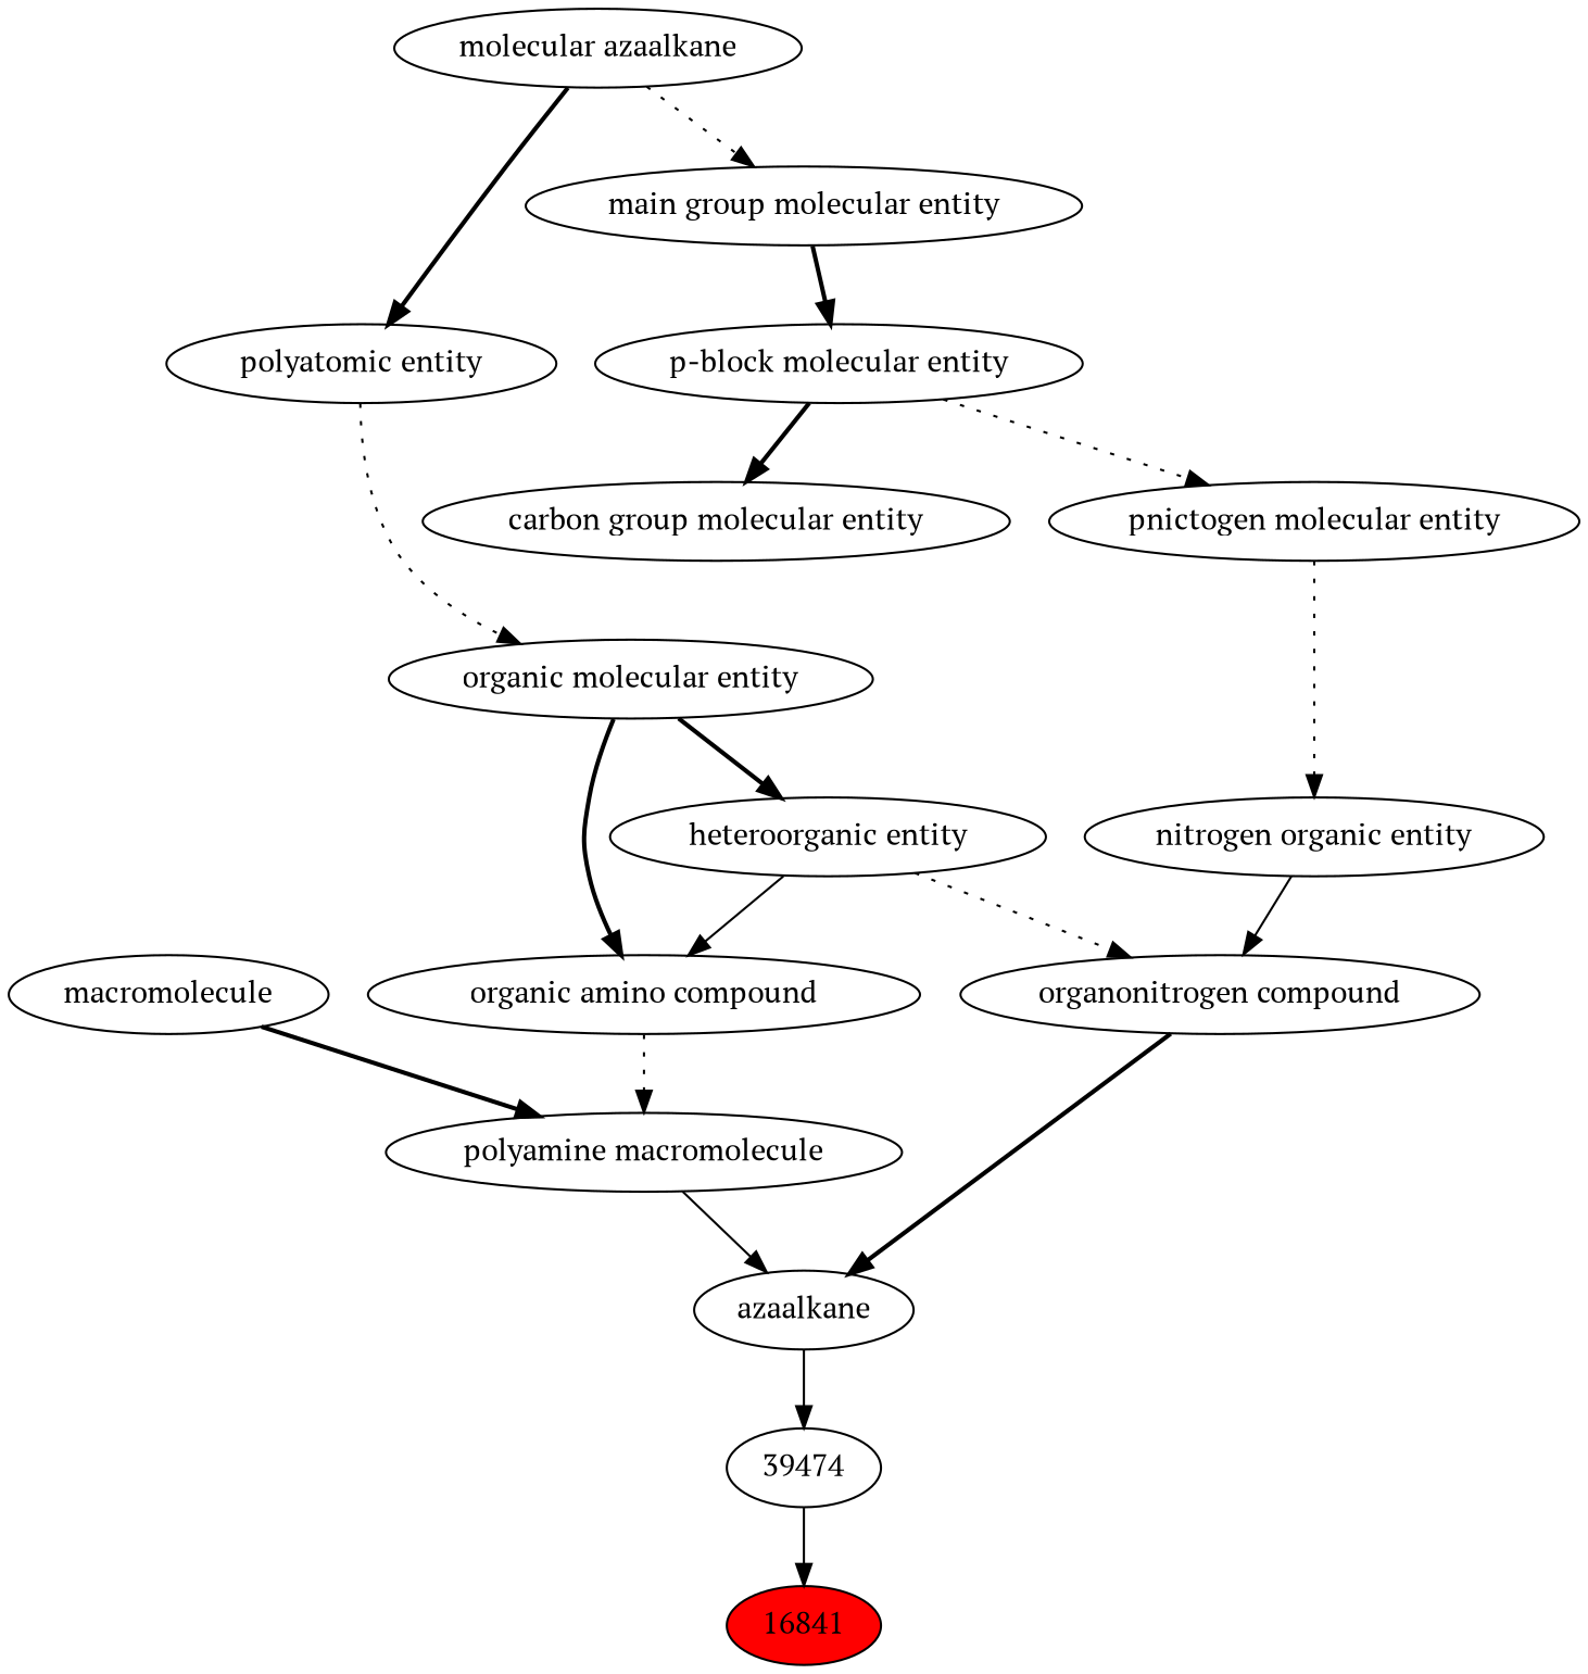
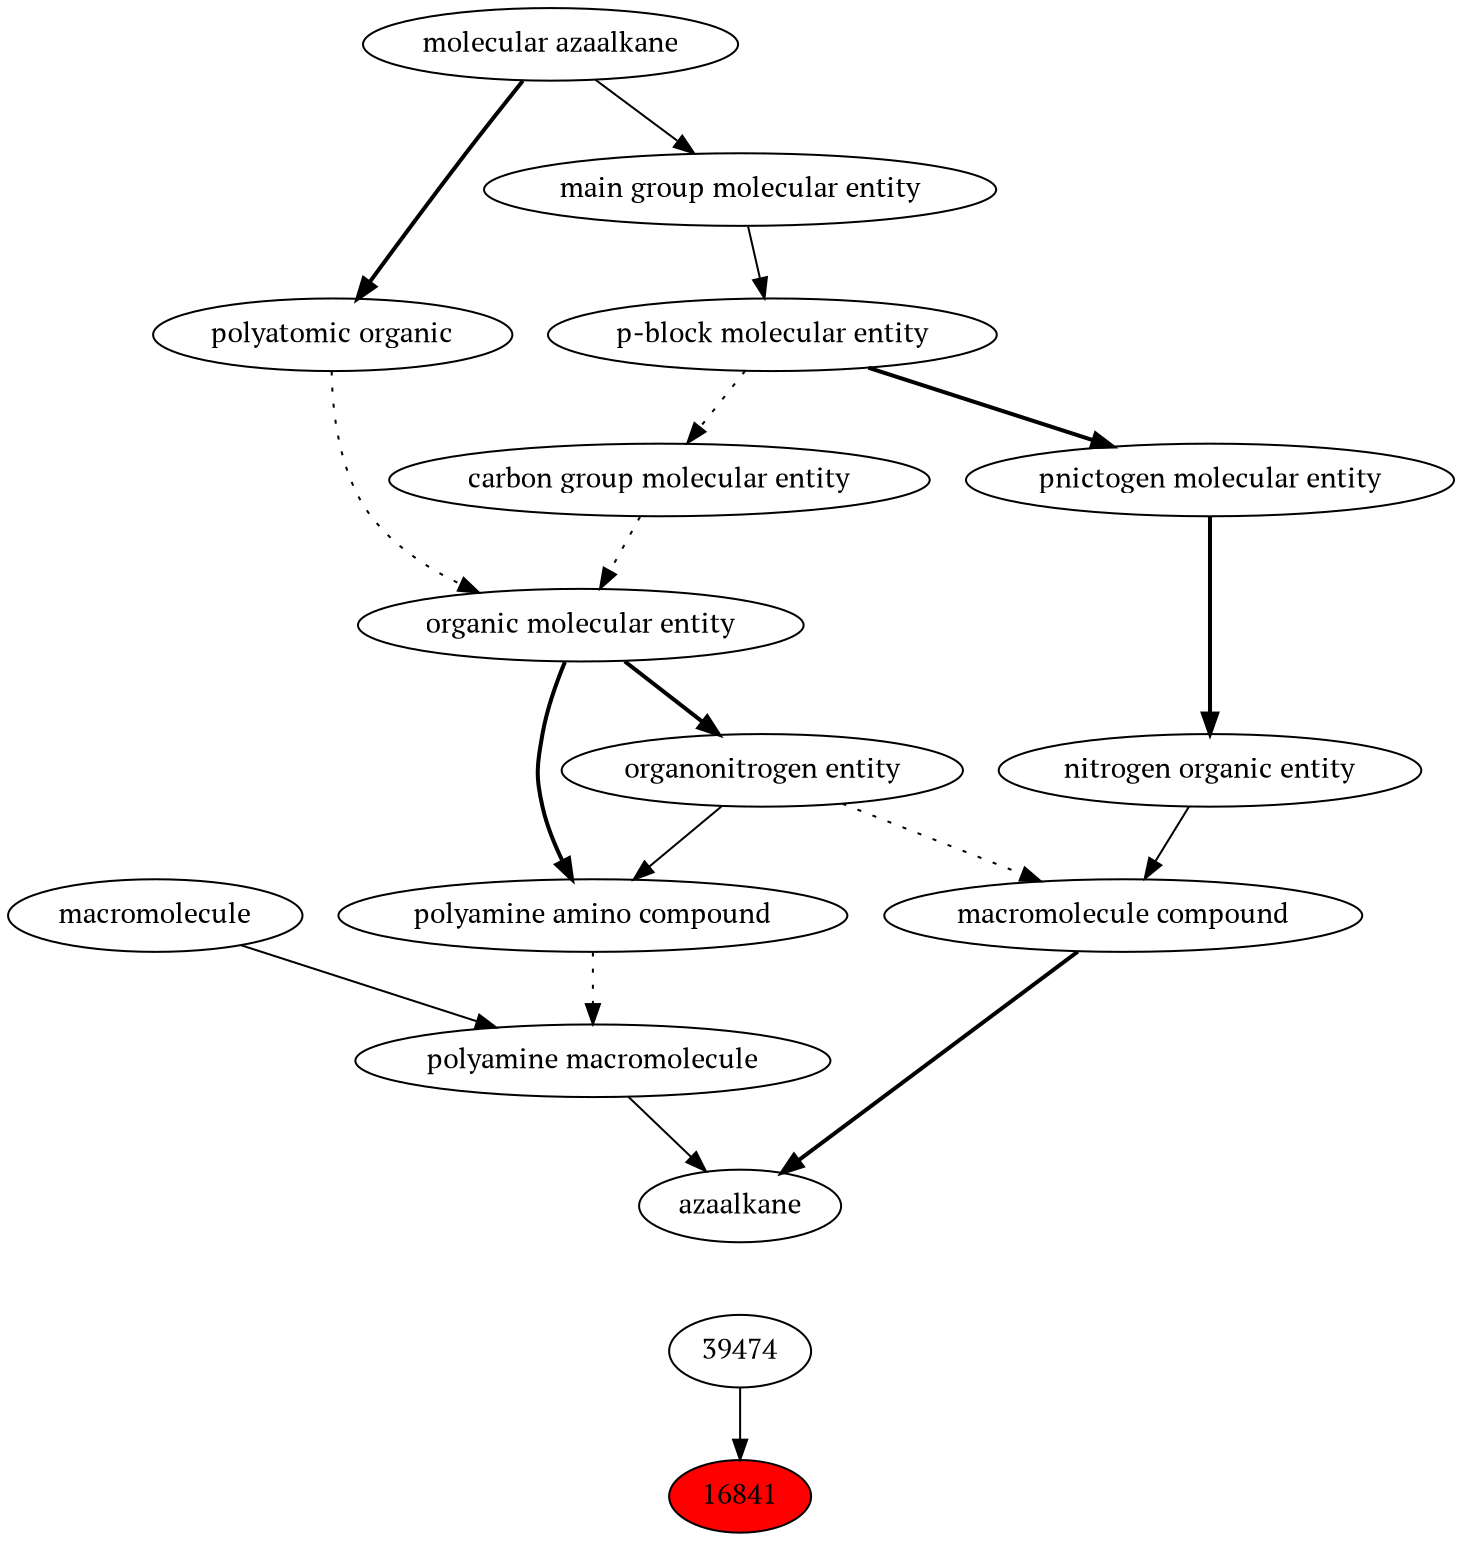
  digraph {
    fontname="PT Serif"
    node [fontname="PT Serif"]
    edge [fontname="PT Serif" style=dotted]
    n1 [fillcolor=red label=16841 style=filled]
    n2 [label=39474]
    n3 [label="polyamine macromolecule"]
    n4 [label=azaalkane]
    n5 [label=macromolecule]
-   n6 [label="organic amino compound"]
-   n7 [label="organonitrogen compound"]
-   n8 [label="polyatomic entity"]
+   n6 [label="polyamine amino compound"]
+   n7 [label="macromolecule compound"]
+   n8 [label="polyatomic organic"]
    n9 [label="organic molecular entity"]
-   n10 [label="heteroorganic entity"]
+   n10 [label="organonitrogen entity"]
    n11 [label="nitrogen organic entity"]
    n12 [label="molecular azaalkane"]
    n13 [label="main group molecular entity"]
    n14 [label="p-block molecular entity"]
    n15 [label="carbon group molecular entity"]
    n16 [label="pnictogen molecular entity"]
    n2 -> n1 [style=solid]
    n3 -> n4 [style=solid]
-   n4 -> n2 [style=solid]
-   n5 -> n3 [style=bold]
+   n5 -> n3 [style=solid]
    n6 -> n3
    n7 -> n4 [style=bold]
    n8 -> n9
    n9 -> n6 [style=bold]
    n9 -> n10 [style=bold]
    n10 -> n6 [style=solid]
    n10 -> n7
    n11 -> n7 [style=solid]
    n12 -> n8 [style=bold]
-   n12 -> n13
-   n13 -> n14 [style=bold]
-   n14 -> n15 [style=bold]
-   n14 -> n16
-   n16 -> n11
+   n12 -> n13 [style=solid]
+   n13 -> n14 [style=solid]
+   n14 -> n15
+   n14 -> n16 [style=bold]
+   n15 -> n9
+   n16 -> n11 [style=bold]
  }
